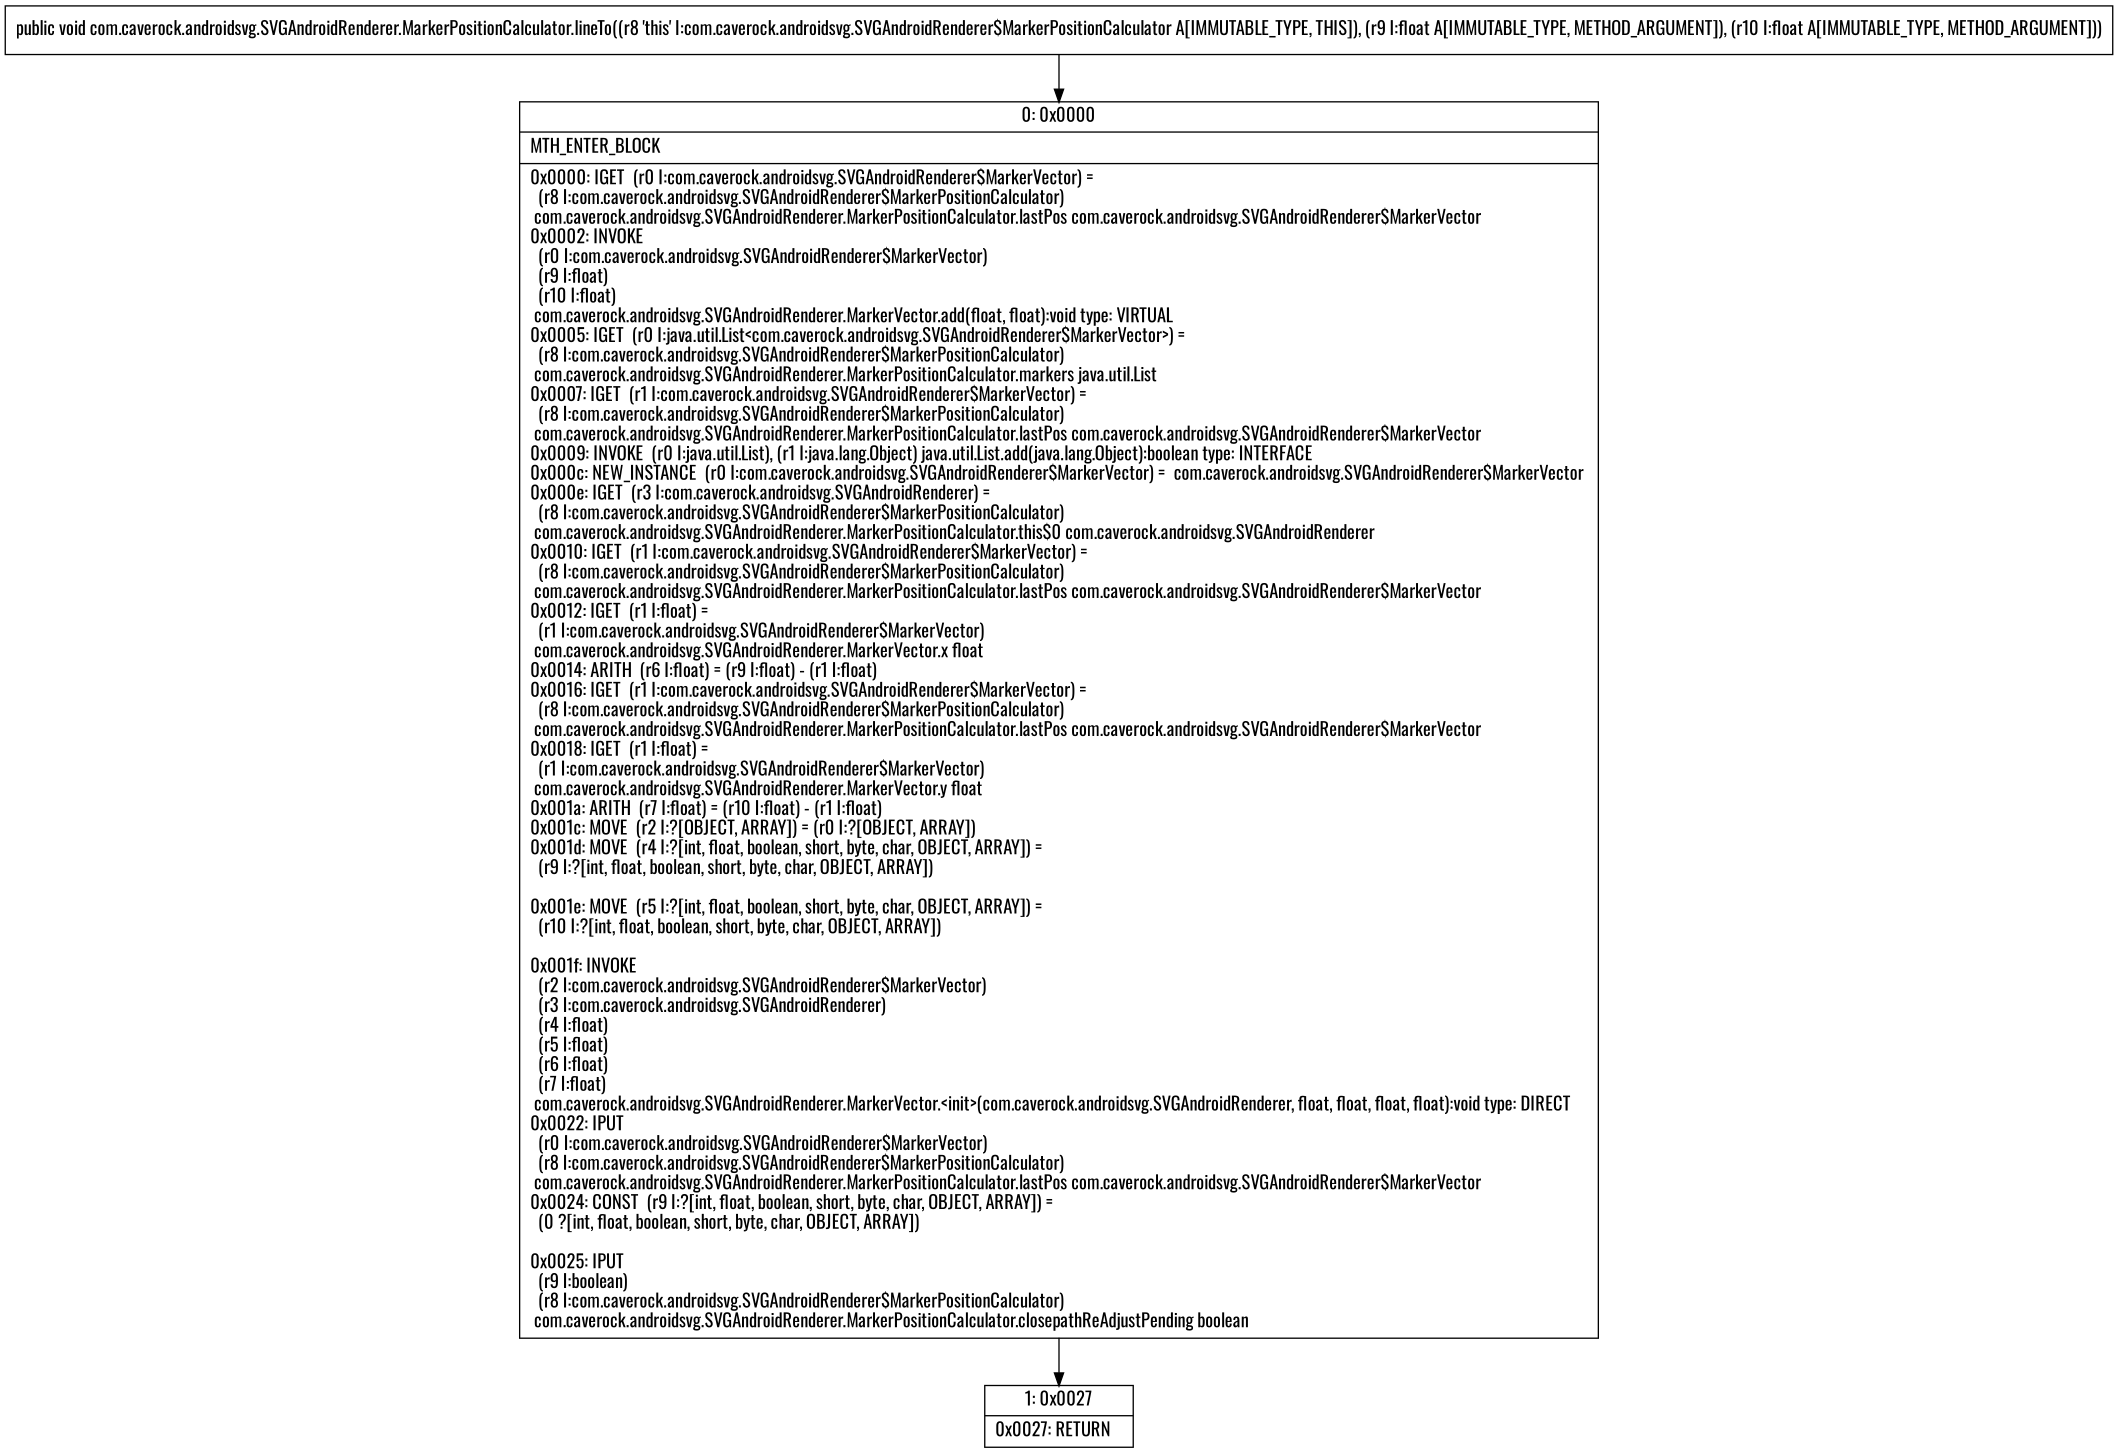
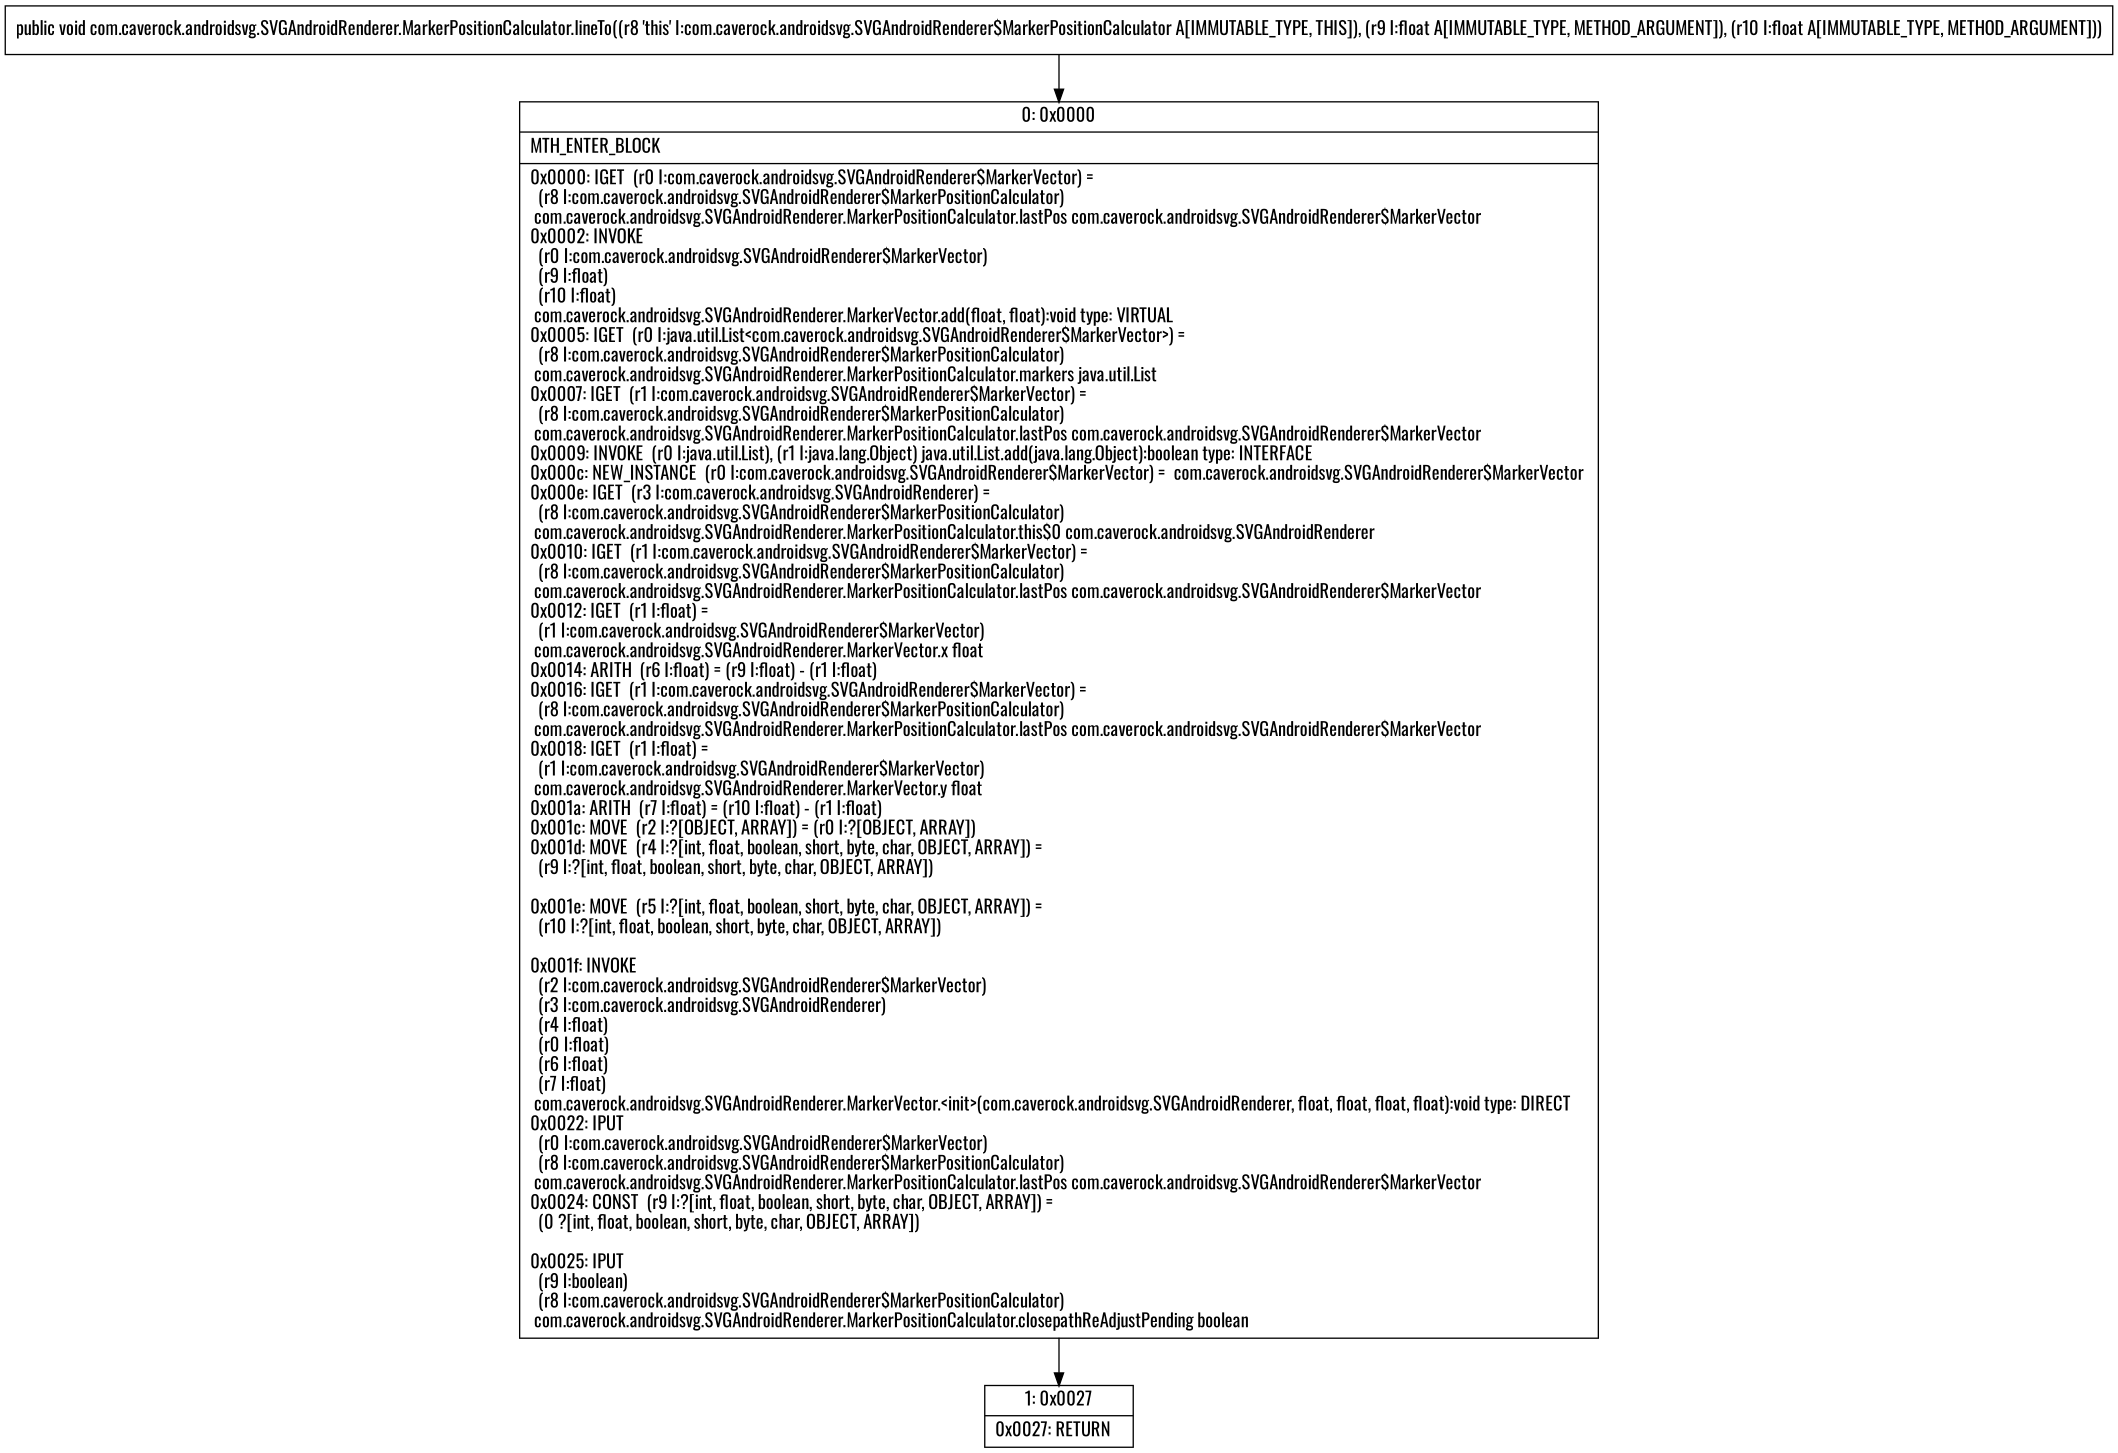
  digraph {
    fontname=Oswald
    node [shape=record fontname=Oswald]
    edge [fontname=Oswald]
-   n1 [label="{0\:\ 0x0000|MTH_ENTER_BLOCK\l|0x0000: IGET  (r0 I:com.caverock.androidsvg.SVGAndroidRenderer$MarkerVector) = \l  (r8 I:com.caverock.androidsvg.SVGAndroidRenderer$MarkerPositionCalculator)\l com.caverock.androidsvg.SVGAndroidRenderer.MarkerPositionCalculator.lastPos com.caverock.androidsvg.SVGAndroidRenderer$MarkerVector \l0x0002: INVOKE  \l  (r0 I:com.caverock.androidsvg.SVGAndroidRenderer$MarkerVector)\l  (r9 I:float)\l  (r10 I:float)\l com.caverock.androidsvg.SVGAndroidRenderer.MarkerVector.add(float, float):void type: VIRTUAL \l0x0005: IGET  (r0 I:java.util.List\<com.caverock.androidsvg.SVGAndroidRenderer$MarkerVector\>) = \l  (r8 I:com.caverock.androidsvg.SVGAndroidRenderer$MarkerPositionCalculator)\l com.caverock.androidsvg.SVGAndroidRenderer.MarkerPositionCalculator.markers java.util.List \l0x0007: IGET  (r1 I:com.caverock.androidsvg.SVGAndroidRenderer$MarkerVector) = \l  (r8 I:com.caverock.androidsvg.SVGAndroidRenderer$MarkerPositionCalculator)\l com.caverock.androidsvg.SVGAndroidRenderer.MarkerPositionCalculator.lastPos com.caverock.androidsvg.SVGAndroidRenderer$MarkerVector \l0x0009: INVOKE  (r0 I:java.util.List), (r1 I:java.lang.Object) java.util.List.add(java.lang.Object):boolean type: INTERFACE \l0x000c: NEW_INSTANCE  (r0 I:com.caverock.androidsvg.SVGAndroidRenderer$MarkerVector) =  com.caverock.androidsvg.SVGAndroidRenderer$MarkerVector \l0x000e: IGET  (r3 I:com.caverock.androidsvg.SVGAndroidRenderer) = \l  (r8 I:com.caverock.androidsvg.SVGAndroidRenderer$MarkerPositionCalculator)\l com.caverock.androidsvg.SVGAndroidRenderer.MarkerPositionCalculator.this$0 com.caverock.androidsvg.SVGAndroidRenderer \l0x0010: IGET  (r1 I:com.caverock.androidsvg.SVGAndroidRenderer$MarkerVector) = \l  (r8 I:com.caverock.androidsvg.SVGAndroidRenderer$MarkerPositionCalculator)\l com.caverock.androidsvg.SVGAndroidRenderer.MarkerPositionCalculator.lastPos com.caverock.androidsvg.SVGAndroidRenderer$MarkerVector \l0x0012: IGET  (r1 I:float) = \l  (r1 I:com.caverock.androidsvg.SVGAndroidRenderer$MarkerVector)\l com.caverock.androidsvg.SVGAndroidRenderer.MarkerVector.x float \l0x0014: ARITH  (r6 I:float) = (r9 I:float) \- (r1 I:float) \l0x0016: IGET  (r1 I:com.caverock.androidsvg.SVGAndroidRenderer$MarkerVector) = \l  (r8 I:com.caverock.androidsvg.SVGAndroidRenderer$MarkerPositionCalculator)\l com.caverock.androidsvg.SVGAndroidRenderer.MarkerPositionCalculator.lastPos com.caverock.androidsvg.SVGAndroidRenderer$MarkerVector \l0x0018: IGET  (r1 I:float) = \l  (r1 I:com.caverock.androidsvg.SVGAndroidRenderer$MarkerVector)\l com.caverock.androidsvg.SVGAndroidRenderer.MarkerVector.y float \l0x001a: ARITH  (r7 I:float) = (r10 I:float) \- (r1 I:float) \l0x001c: MOVE  (r2 I:?[OBJECT, ARRAY]) = (r0 I:?[OBJECT, ARRAY]) \l0x001d: MOVE  (r4 I:?[int, float, boolean, short, byte, char, OBJECT, ARRAY]) = \l  (r9 I:?[int, float, boolean, short, byte, char, OBJECT, ARRAY])\l \l0x001e: MOVE  (r5 I:?[int, float, boolean, short, byte, char, OBJECT, ARRAY]) = \l  (r10 I:?[int, float, boolean, short, byte, char, OBJECT, ARRAY])\l \l0x001f: INVOKE  \l  (r2 I:com.caverock.androidsvg.SVGAndroidRenderer$MarkerVector)\l  (r3 I:com.caverock.androidsvg.SVGAndroidRenderer)\l  (r4 I:float)\l  (r5 I:float)\l  (r6 I:float)\l  (r7 I:float)\l com.caverock.androidsvg.SVGAndroidRenderer.MarkerVector.\<init\>(com.caverock.androidsvg.SVGAndroidRenderer, float, float, float, float):void type: DIRECT \l0x0022: IPUT  \l  (r0 I:com.caverock.androidsvg.SVGAndroidRenderer$MarkerVector)\l  (r8 I:com.caverock.androidsvg.SVGAndroidRenderer$MarkerPositionCalculator)\l com.caverock.androidsvg.SVGAndroidRenderer.MarkerPositionCalculator.lastPos com.caverock.androidsvg.SVGAndroidRenderer$MarkerVector \l0x0024: CONST  (r9 I:?[int, float, boolean, short, byte, char, OBJECT, ARRAY]) = \l  (0 ?[int, float, boolean, short, byte, char, OBJECT, ARRAY])\l \l0x0025: IPUT  \l  (r9 I:boolean)\l  (r8 I:com.caverock.androidsvg.SVGAndroidRenderer$MarkerPositionCalculator)\l com.caverock.androidsvg.SVGAndroidRenderer.MarkerPositionCalculator.closepathReAdjustPending boolean \l}"]
+   n1 [label="{0\:\ 0x0000|MTH_ENTER_BLOCK\l|0x0000: IGET  (r0 I:com.caverock.androidsvg.SVGAndroidRenderer$MarkerVector) = \l  (r8 I:com.caverock.androidsvg.SVGAndroidRenderer$MarkerPositionCalculator)\l com.caverock.androidsvg.SVGAndroidRenderer.MarkerPositionCalculator.lastPos com.caverock.androidsvg.SVGAndroidRenderer$MarkerVector \l0x0002: INVOKE  \l  (r0 I:com.caverock.androidsvg.SVGAndroidRenderer$MarkerVector)\l  (r9 I:float)\l  (r10 I:float)\l com.caverock.androidsvg.SVGAndroidRenderer.MarkerVector.add(float, float):void type: VIRTUAL \l0x0005: IGET  (r0 I:java.util.List\<com.caverock.androidsvg.SVGAndroidRenderer$MarkerVector\>) = \l  (r8 I:com.caverock.androidsvg.SVGAndroidRenderer$MarkerPositionCalculator)\l com.caverock.androidsvg.SVGAndroidRenderer.MarkerPositionCalculator.markers java.util.List \l0x0007: IGET  (r1 I:com.caverock.androidsvg.SVGAndroidRenderer$MarkerVector) = \l  (r8 I:com.caverock.androidsvg.SVGAndroidRenderer$MarkerPositionCalculator)\l com.caverock.androidsvg.SVGAndroidRenderer.MarkerPositionCalculator.lastPos com.caverock.androidsvg.SVGAndroidRenderer$MarkerVector \l0x0009: INVOKE  (r0 I:java.util.List), (r1 I:java.lang.Object) java.util.List.add(java.lang.Object):boolean type: INTERFACE \l0x000c: NEW_INSTANCE  (r0 I:com.caverock.androidsvg.SVGAndroidRenderer$MarkerVector) =  com.caverock.androidsvg.SVGAndroidRenderer$MarkerVector \l0x000e: IGET  (r3 I:com.caverock.androidsvg.SVGAndroidRenderer) = \l  (r8 I:com.caverock.androidsvg.SVGAndroidRenderer$MarkerPositionCalculator)\l com.caverock.androidsvg.SVGAndroidRenderer.MarkerPositionCalculator.this$0 com.caverock.androidsvg.SVGAndroidRenderer \l0x0010: IGET  (r1 I:com.caverock.androidsvg.SVGAndroidRenderer$MarkerVector) = \l  (r8 I:com.caverock.androidsvg.SVGAndroidRenderer$MarkerPositionCalculator)\l com.caverock.androidsvg.SVGAndroidRenderer.MarkerPositionCalculator.lastPos com.caverock.androidsvg.SVGAndroidRenderer$MarkerVector \l0x0012: IGET  (r1 I:float) = \l  (r1 I:com.caverock.androidsvg.SVGAndroidRenderer$MarkerVector)\l com.caverock.androidsvg.SVGAndroidRenderer.MarkerVector.x float \l0x0014: ARITH  (r6 I:float) = (r9 I:float) \- (r1 I:float) \l0x0016: IGET  (r1 I:com.caverock.androidsvg.SVGAndroidRenderer$MarkerVector) = \l  (r8 I:com.caverock.androidsvg.SVGAndroidRenderer$MarkerPositionCalculator)\l com.caverock.androidsvg.SVGAndroidRenderer.MarkerPositionCalculator.lastPos com.caverock.androidsvg.SVGAndroidRenderer$MarkerVector \l0x0018: IGET  (r1 I:float) = \l  (r1 I:com.caverock.androidsvg.SVGAndroidRenderer$MarkerVector)\l com.caverock.androidsvg.SVGAndroidRenderer.MarkerVector.y float \l0x001a: ARITH  (r7 I:float) = (r10 I:float) \- (r1 I:float) \l0x001c: MOVE  (r2 I:?[OBJECT, ARRAY]) = (r0 I:?[OBJECT, ARRAY]) \l0x001d: MOVE  (r4 I:?[int, float, boolean, short, byte, char, OBJECT, ARRAY]) = \l  (r9 I:?[int, float, boolean, short, byte, char, OBJECT, ARRAY])\l \l0x001e: MOVE  (r5 I:?[int, float, boolean, short, byte, char, OBJECT, ARRAY]) = \l  (r10 I:?[int, float, boolean, short, byte, char, OBJECT, ARRAY])\l \l0x001f: INVOKE  \l  (r2 I:com.caverock.androidsvg.SVGAndroidRenderer$MarkerVector)\l  (r3 I:com.caverock.androidsvg.SVGAndroidRenderer)\l  (r4 I:float)\l  (r0 I:float)\l  (r6 I:float)\l  (r7 I:float)\l com.caverock.androidsvg.SVGAndroidRenderer.MarkerVector.\<init\>(com.caverock.androidsvg.SVGAndroidRenderer, float, float, float, float):void type: DIRECT \l0x0022: IPUT  \l  (r0 I:com.caverock.androidsvg.SVGAndroidRenderer$MarkerVector)\l  (r8 I:com.caverock.androidsvg.SVGAndroidRenderer$MarkerPositionCalculator)\l com.caverock.androidsvg.SVGAndroidRenderer.MarkerPositionCalculator.lastPos com.caverock.androidsvg.SVGAndroidRenderer$MarkerVector \l0x0024: CONST  (r9 I:?[int, float, boolean, short, byte, char, OBJECT, ARRAY]) = \l  (0 ?[int, float, boolean, short, byte, char, OBJECT, ARRAY])\l \l0x0025: IPUT  \l  (r9 I:boolean)\l  (r8 I:com.caverock.androidsvg.SVGAndroidRenderer$MarkerPositionCalculator)\l com.caverock.androidsvg.SVGAndroidRenderer.MarkerPositionCalculator.closepathReAdjustPending boolean \l}"]
    n2 [label="{1\:\ 0x0027|0x0027: RETURN   \l}"]
    n3 [label="{public void com.caverock.androidsvg.SVGAndroidRenderer.MarkerPositionCalculator.lineTo((r8 'this' I:com.caverock.androidsvg.SVGAndroidRenderer$MarkerPositionCalculator A[IMMUTABLE_TYPE, THIS]), (r9 I:float A[IMMUTABLE_TYPE, METHOD_ARGUMENT]), (r10 I:float A[IMMUTABLE_TYPE, METHOD_ARGUMENT])) }"]
    n1 -> n2
    n3 -> n1
  }
